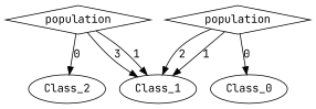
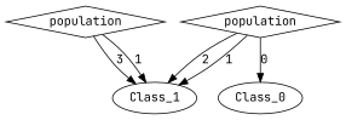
  digraph {
    fontname="JetBrains Mono"
    node [fontname="JetBrains Mono"]
    edge [fontname="JetBrains Mono"]
    n1 [label=Class_1]
-   n2 [label=Class_2]
    n3 [label=Class_0]
    n4 [label=population shape=diamond]
    n5 [label=population shape=diamond]
    n4 -> n1 [label=3]
    n4 -> n1 [label=1]
-   n4 -> n2 [label=0]
    n5 -> n1 [label=2]
    n5 -> n1 [label=1]
    n5 -> n3 [label=0]
  }
